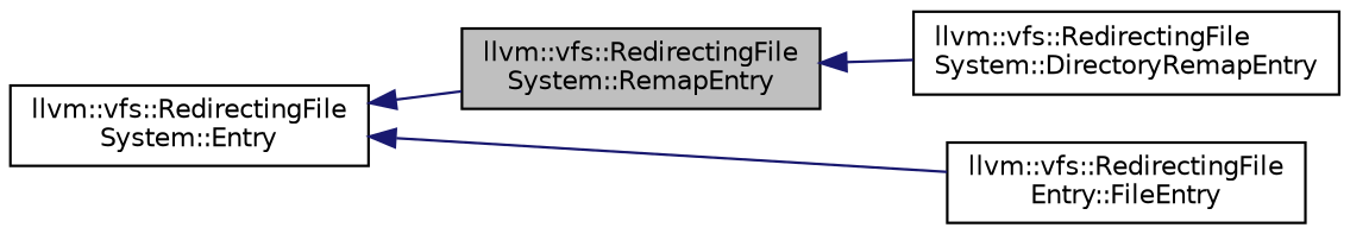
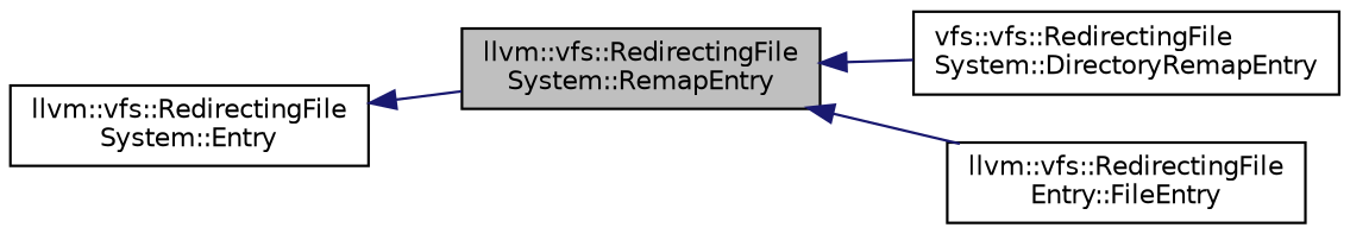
  digraph {
    rankdir=LR
    node [color=black fontname=Helvetica fontsize=10 shape=record]
    edge [color=midnightblue dir=back fontname=Helvetica fontsize=10 labelfontname=Helvetica labelfontsize=10 style=solid]
    n1 [fillcolor=grey75 fontcolor=black height=0.2 label="llvm::vfs::RedirectingFile\lSystem::RemapEntry" style=filled width=0.4]
-   n2 [height=0.2 label="llvm::vfs::RedirectingFile\lSystem::DirectoryRemapEntry" width=0.4]
+   n2 [height=0.2 label="vfs::vfs::RedirectingFile\lSystem::DirectoryRemapEntry" width=0.4]
    n3 [height=0.2 label="llvm::vfs::RedirectingFile\lEntry::FileEntry" width=0.4]
    n4 [height=0.2 label="llvm::vfs::RedirectingFile\lSystem::Entry" width=0.4]
    n1 -> n2
-   n4 -> n3
+   n1 -> n3
    n4 -> n1
  }
